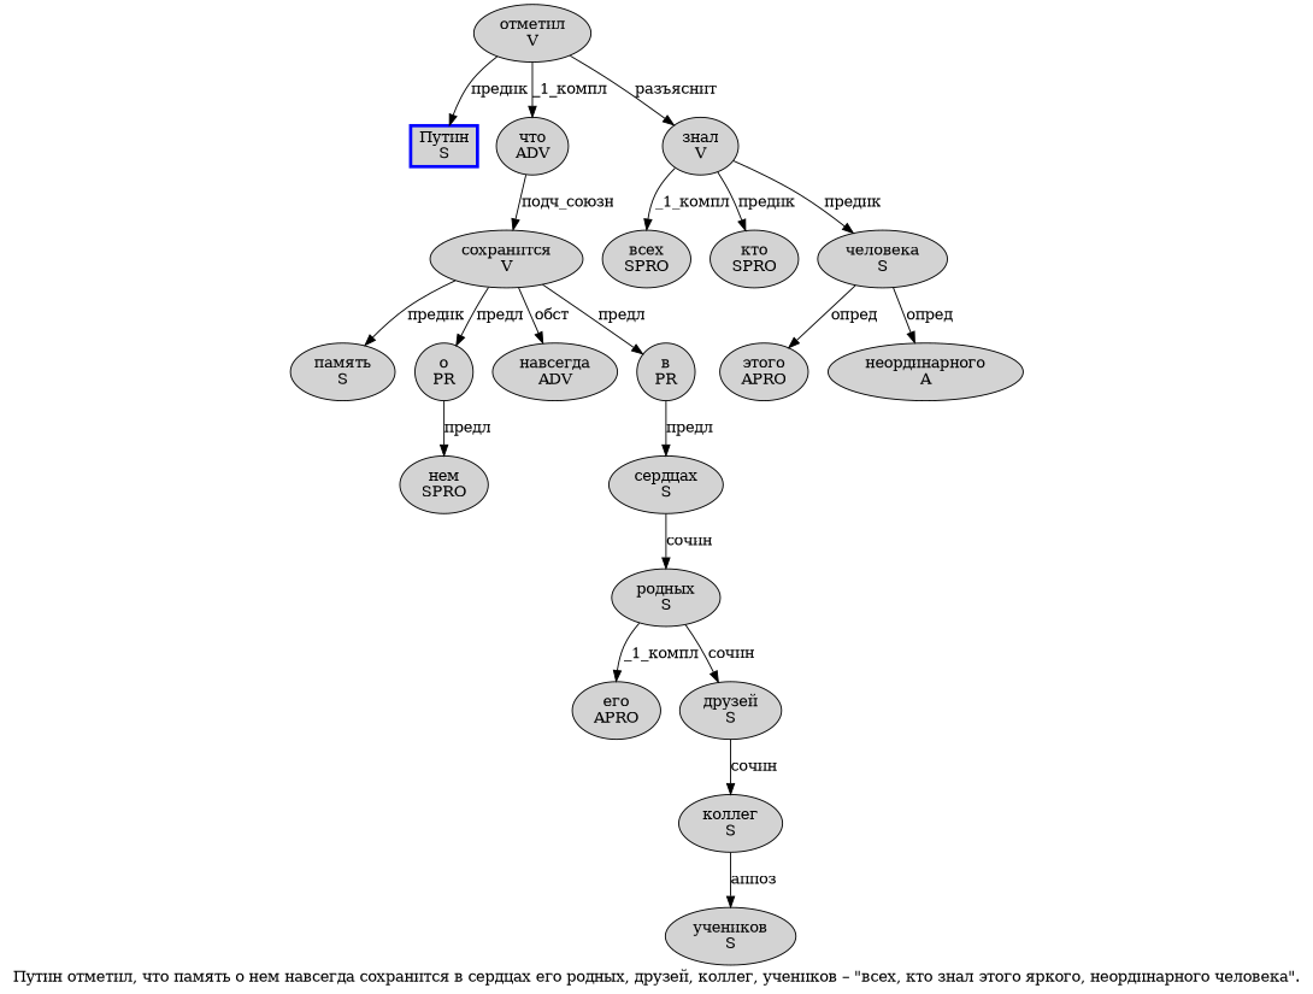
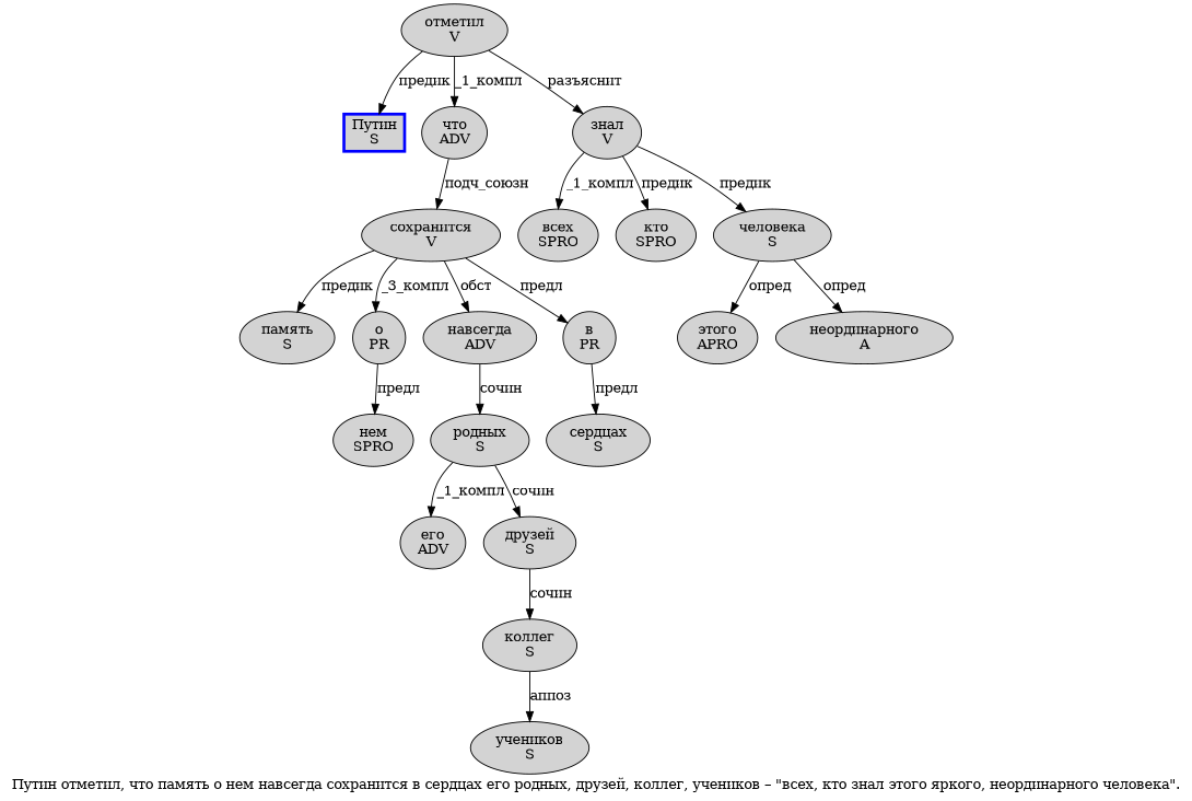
  digraph {
    label="Путин отметил, что память о нем навсегда сохранится в сердцах его родных, друзей, коллег, учеников – \"всех, кто знал этого яркого, неординарного человека\"."
    node [fillcolor=lightgray penwidth=1 shape=ellipse style=filled]
    n1 [color=blue label="Путин\nS" penwidth=3 shape=box]
    n2 [label="отметил\nV"]
    n3 [label="что\nADV"]
    n4 [label="знал\nV"]
    n5 [label="сохранится\nV"]
    n6 [label="всех\nSPRO"]
    n7 [label="кто\nSPRO"]
    n8 [label="человека\nS"]
    n9 [label="память\nS"]
    n10 [label="о\nPR"]
    n11 [label="навсегда\nADV"]
    n12 [label="в\nPR"]
    n13 [label="нем\nSPRO"]
    n14 [label="сердцах\nS"]
    n15 [label="родных\nS"]
-   n16 [label="его\nAPRO"]
+   n16 [label="его\nADV"]
    n17 [label="друзей\nS"]
    n18 [label="коллег\nS"]
    n19 [label="учеников\nS"]
    n20 [label="этого\nAPRO"]
    n21 [label="неординарного\nA"]
    n2 -> n1 [label="предик"]
    n2 -> n3 [label="_1_компл"]
    n2 -> n4 [label="разъяснит"]
    n3 -> n5 [label="подч_союзн"]
    n4 -> n6 [label="_1_компл"]
    n4 -> n7 [label="предик"]
    n4 -> n8 [label="предик"]
    n5 -> n9 [label="предик"]
-   n5 -> n10 [label="предл"]
+   n5 -> n10 [label="_3_компл"]
    n5 -> n11 [label="обст"]
    n5 -> n12 [label="предл"]
    n8 -> n20 [label="опред"]
    n8 -> n21 [label="опред"]
    n10 -> n13 [label="предл"]
    n12 -> n14 [label="предл"]
-   n14 -> n15 [label="сочин"]
+   n11 -> n15 [label="сочин"]
    n15 -> n16 [label="_1_компл"]
    n15 -> n17 [label="сочин"]
    n17 -> n18 [label="сочин"]
    n18 -> n19 [label="аппоз"]
  }
